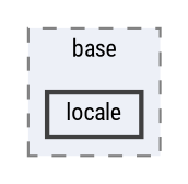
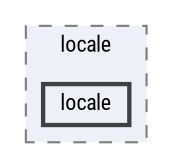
  digraph {
    compound=true
    fontname="Roboto Condensed"
    n1 [color=grey25 fillcolor="#edf0f7" fontname="Roboto Condensed" fontsize=10 height=0.2 label=locale shape=box style="filled,bold" width=0.4]
    subgraph cluster_1 {
      bgcolor="#edf0f7"
      fontsize=10
-     label=base
+     label=locale
      pencolor=grey50
      style="filled,dashed"
      n1
    }
  }
